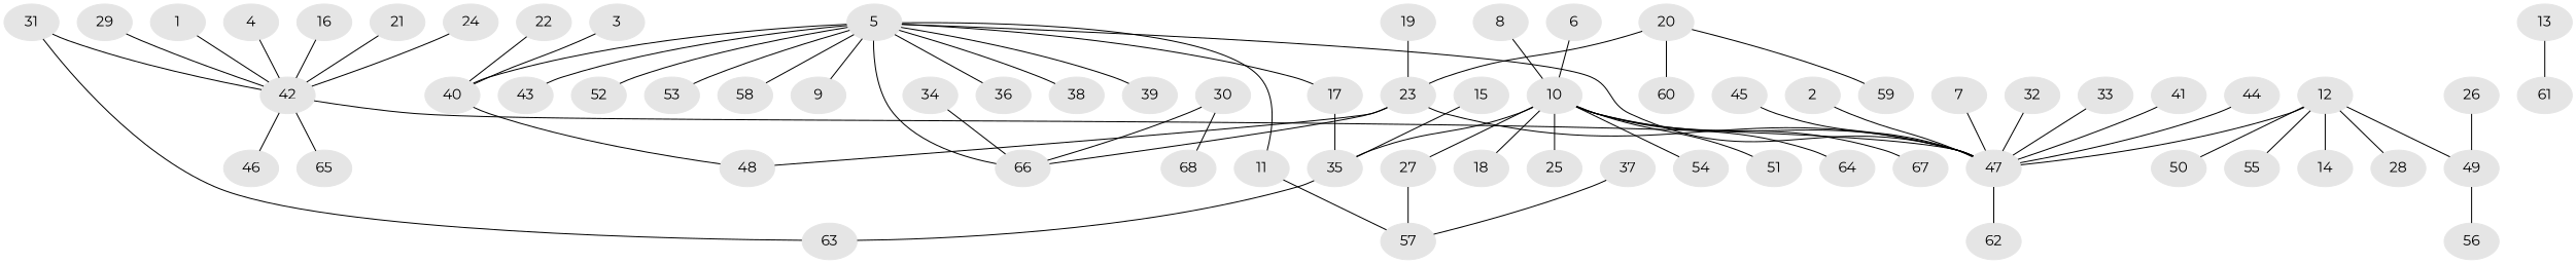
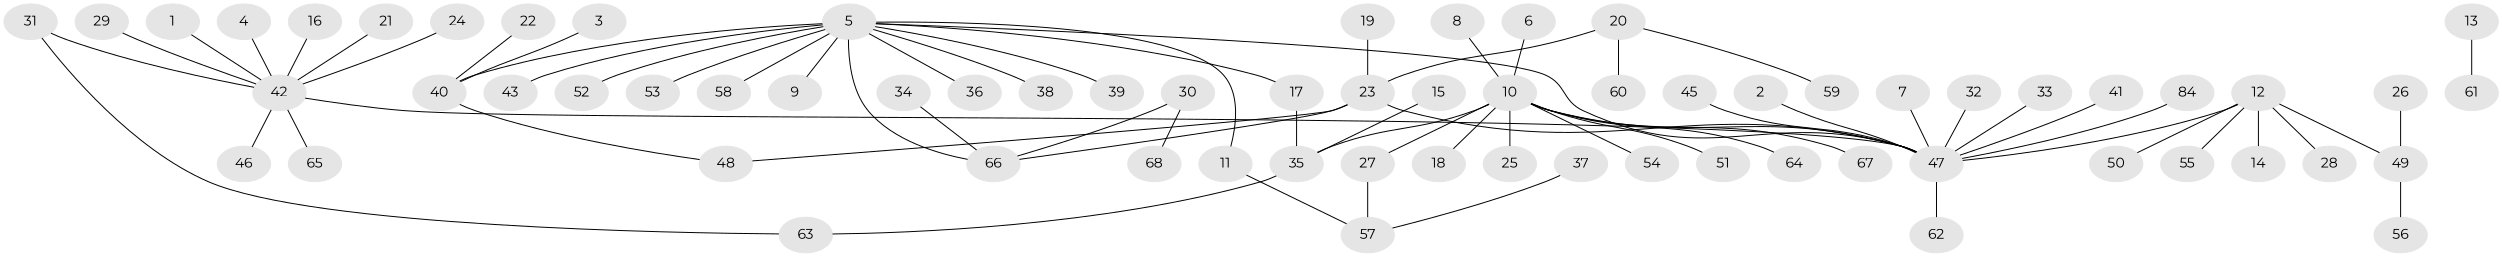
  graph {
    fontname=Montserrat
    node [color=gray90 fontname=Montserrat style=filled]
    edge [fontname=Montserrat weight=1.0]
    1
    42
    47
    46
    65
    2
    62
    3
    40
    48
    4
    5
    9
    11
    17
    36
    38
    39
    43
    52
    53
    58
    66
    57
    35
    6
    10
    54
    18
    25
    27
    51
    64
    67
    7
    8
    63
    12
    14
    28
    49
    50
    55
    56
    13
    61
    15
    16
    19
    23
    20
    59
    60
    21
    22
    24
    26
    29
    30
    68
    31
    32
    33
    34
    37
    41
-   44
+   44 [label=84]
    45
    1 -- 42
    42 -- 47
    42 -- 46
    42 -- 65
    47 -- 62
    2 -- 47
    3 -- 40
    40 -- 48
    4 -- 42
    5 -- 47
    5 -- 40
    5 -- 9
    5 -- 11
    5 -- 17
    5 -- 36
    5 -- 38
    5 -- 39
    5 -- 43
    5 -- 52
    5 -- 53
    5 -- 58
    5 -- 66
    11 -- 57
    17 -- 35
    35 -- 63
    6 -- 10
    10 -- 47
    10 -- 35
    10 -- 54
    10 -- 18
    10 -- 25
    10 -- 27
    10 -- 51
    10 -- 64
    10 -- 67
    27 -- 57
    7 -- 47
    8 -- 10
    12 -- 47
    12 -- 14
    12 -- 28
    12 -- 49
    12 -- 50
    12 -- 55
    49 -- 56
    13 -- 61
    15 -- 35
    16 -- 42
    19 -- 23
    23 -- 47
    23 -- 48
    23 -- 66
    20 -- 23
    20 -- 59
    20 -- 60
    21 -- 42
    22 -- 40
    24 -- 42
    26 -- 49
    29 -- 42
    30 -- 66
    30 -- 68
    31 -- 42
    31 -- 63
    32 -- 47
    33 -- 47
    34 -- 66
    37 -- 57
    41 -- 47
    44 -- 47
    45 -- 47
  }
